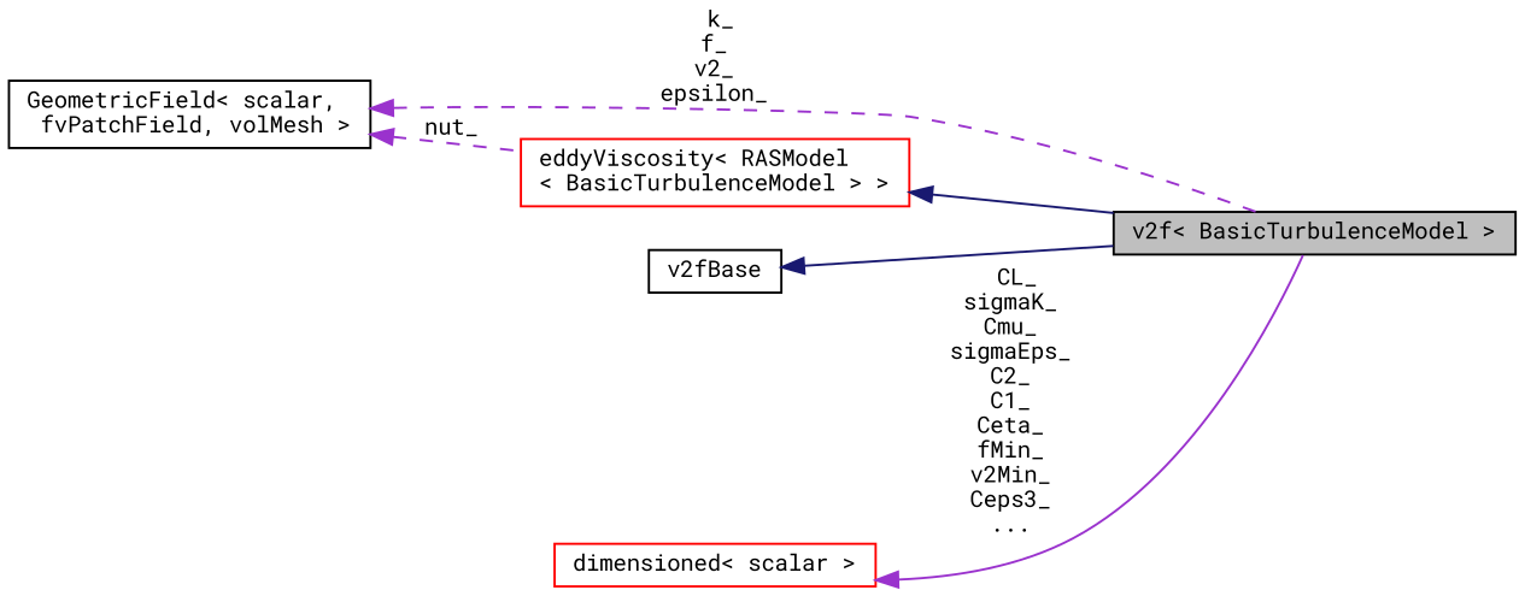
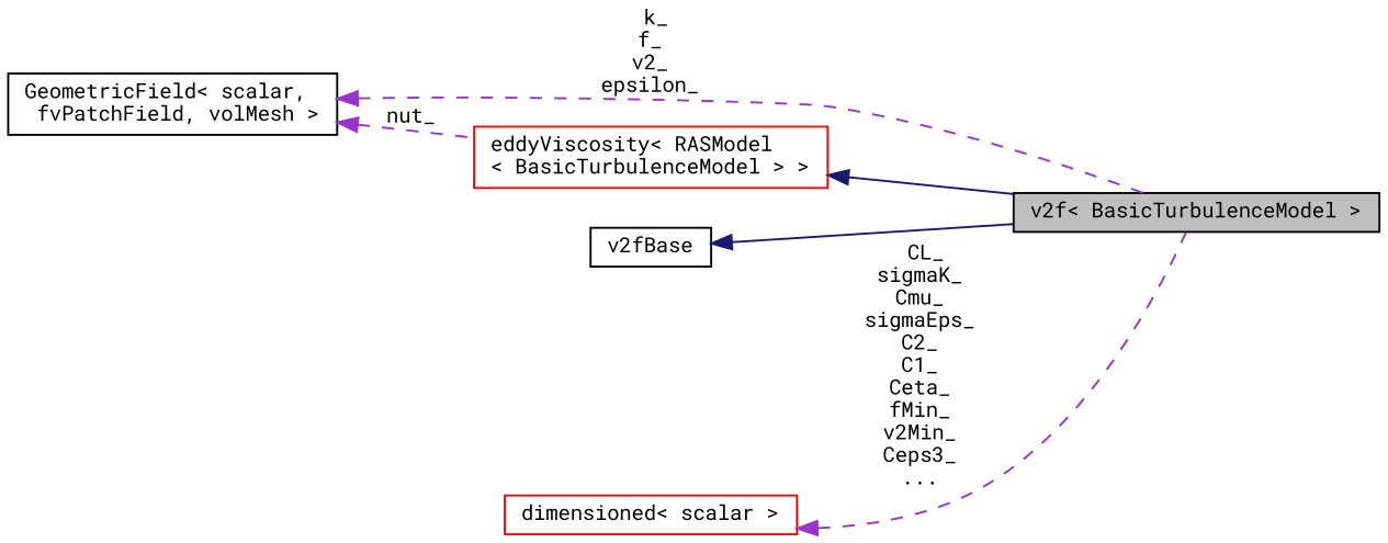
  digraph {
    fontname="Roboto Mono"
    rankdir=LR
    node [color=black fontname="Roboto Mono" fontsize=10 shape=record]
    edge [color=darkorchid3 dir=back fontname="Roboto Mono" fontsize=10 labelfontname=FreeSans labelfontsize=10 style=dashed]
    n1 [fillcolor=grey75 fontcolor=black height=0.2 label="v2f\< BasicTurbulenceModel \>" style=filled width=0.4]
    n2 [color=red height=0.2 label="eddyViscosity\< RASModel\l\< BasicTurbulenceModel \> \>" width=0.4]
    n3 [height=0.2 label="GeometricField\< scalar,\l fvPatchField, volMesh \>" width=0.4]
    n4 [height=0.2 label=v2fBase width=0.4]
    n5 [color=red height=0.2 label="dimensioned\< scalar \>" width=0.4]
    n2 -> n1 [color=midnightblue style=solid]
    n3 -> n1 [label=" k_\nf_\nv2_\nepsilon_"]
    n3 -> n2 [label=" nut_"]
    n4 -> n1 [color=midnightblue style=solid]
-   n5 -> n1 [label=" CL_\nsigmaK_\nCmu_\nsigmaEps_\nC2_\nC1_\nCeta_\nfMin_\nv2Min_\nCeps3_\n..." style=solid]
+   n5 -> n1 [label=" CL_\nsigmaK_\nCmu_\nsigmaEps_\nC2_\nC1_\nCeta_\nfMin_\nv2Min_\nCeps3_\n..."]
  }
